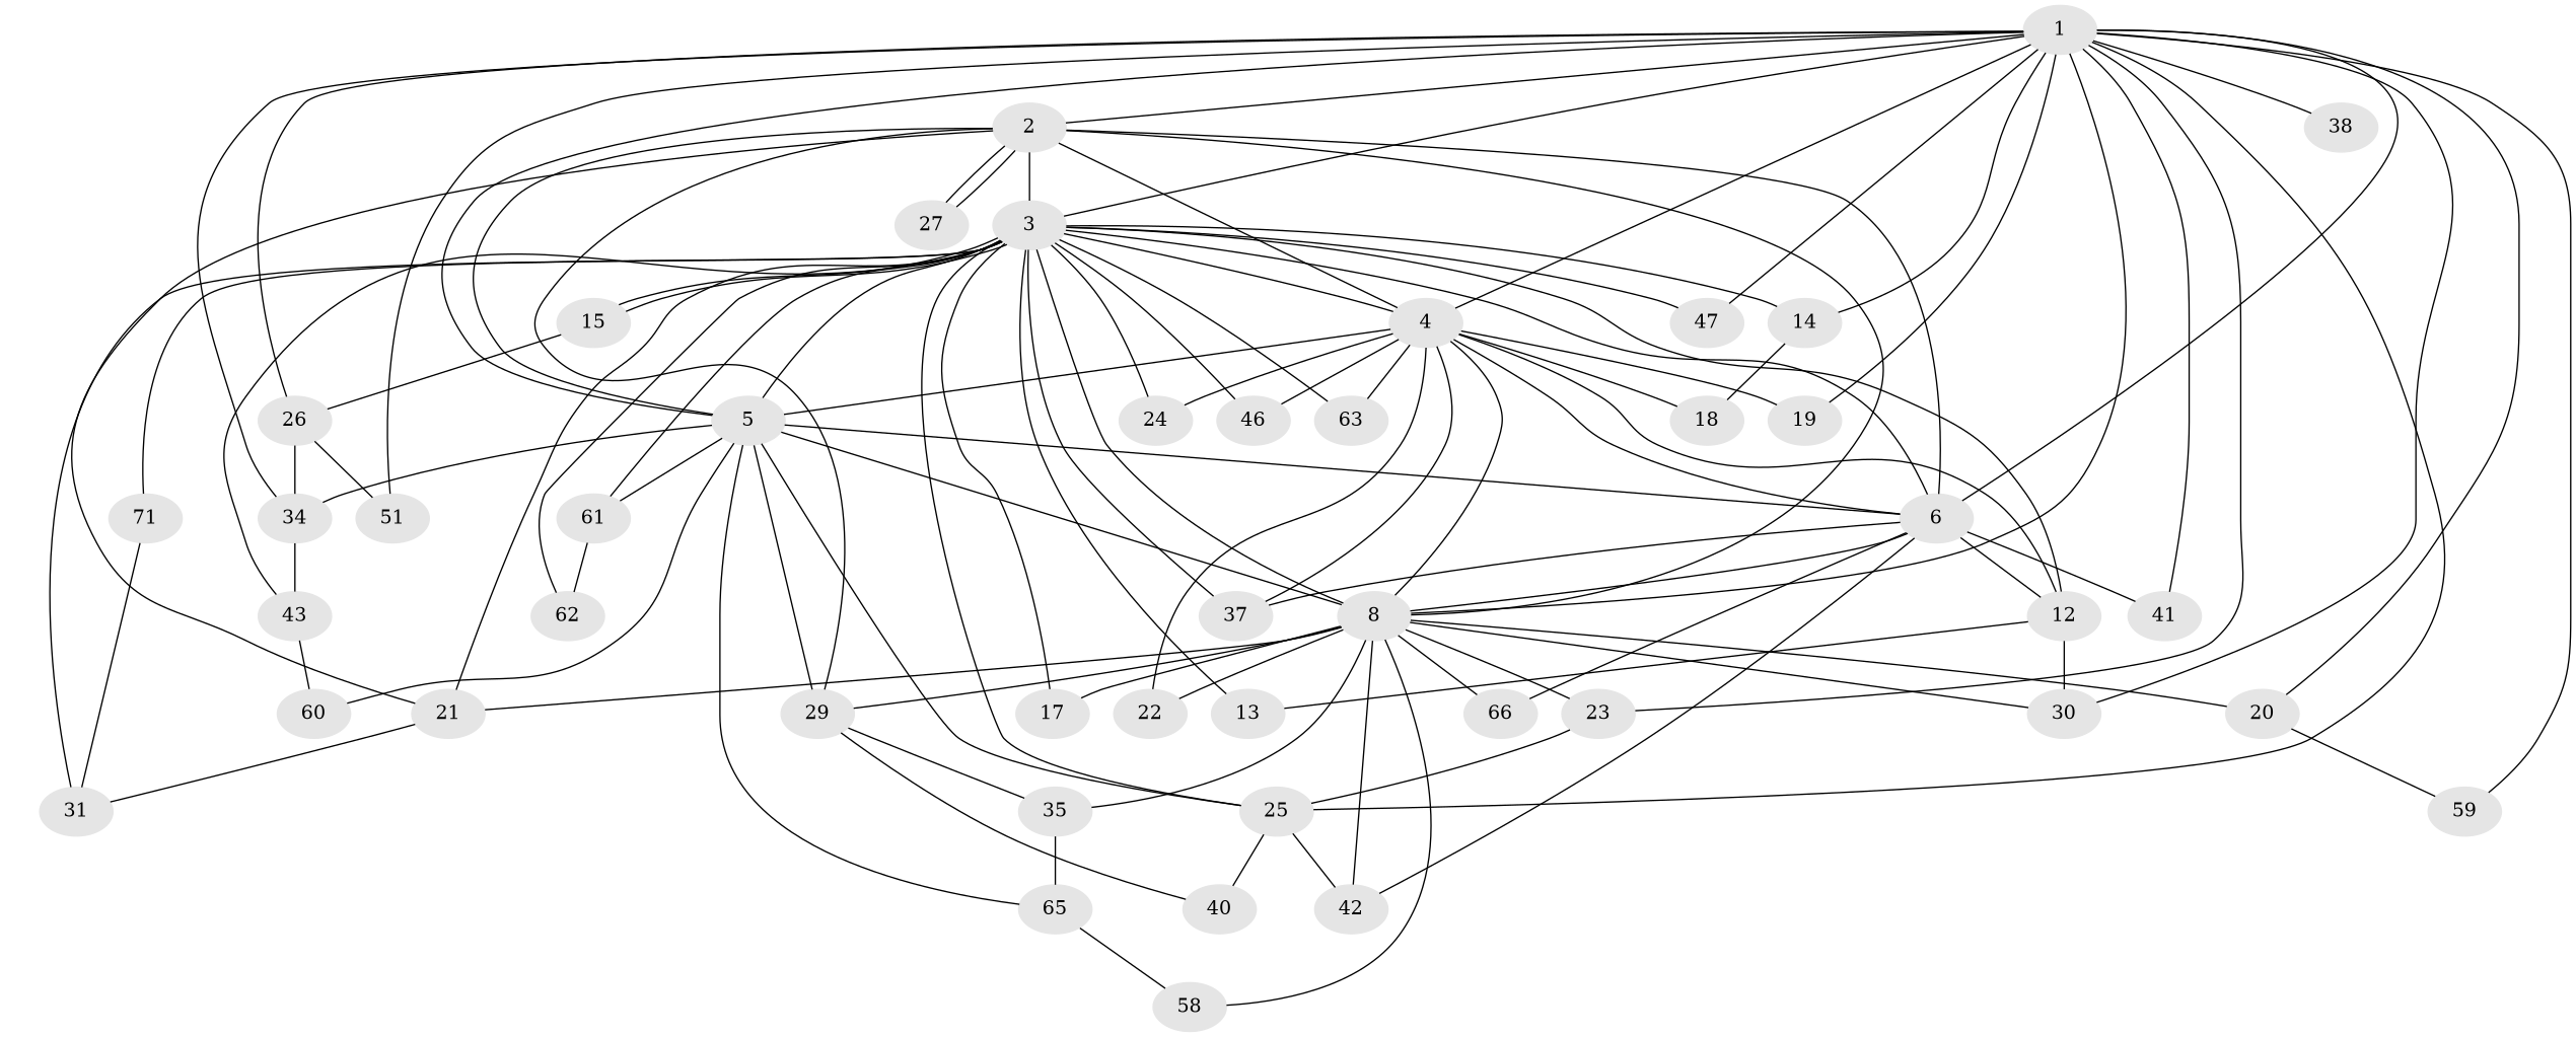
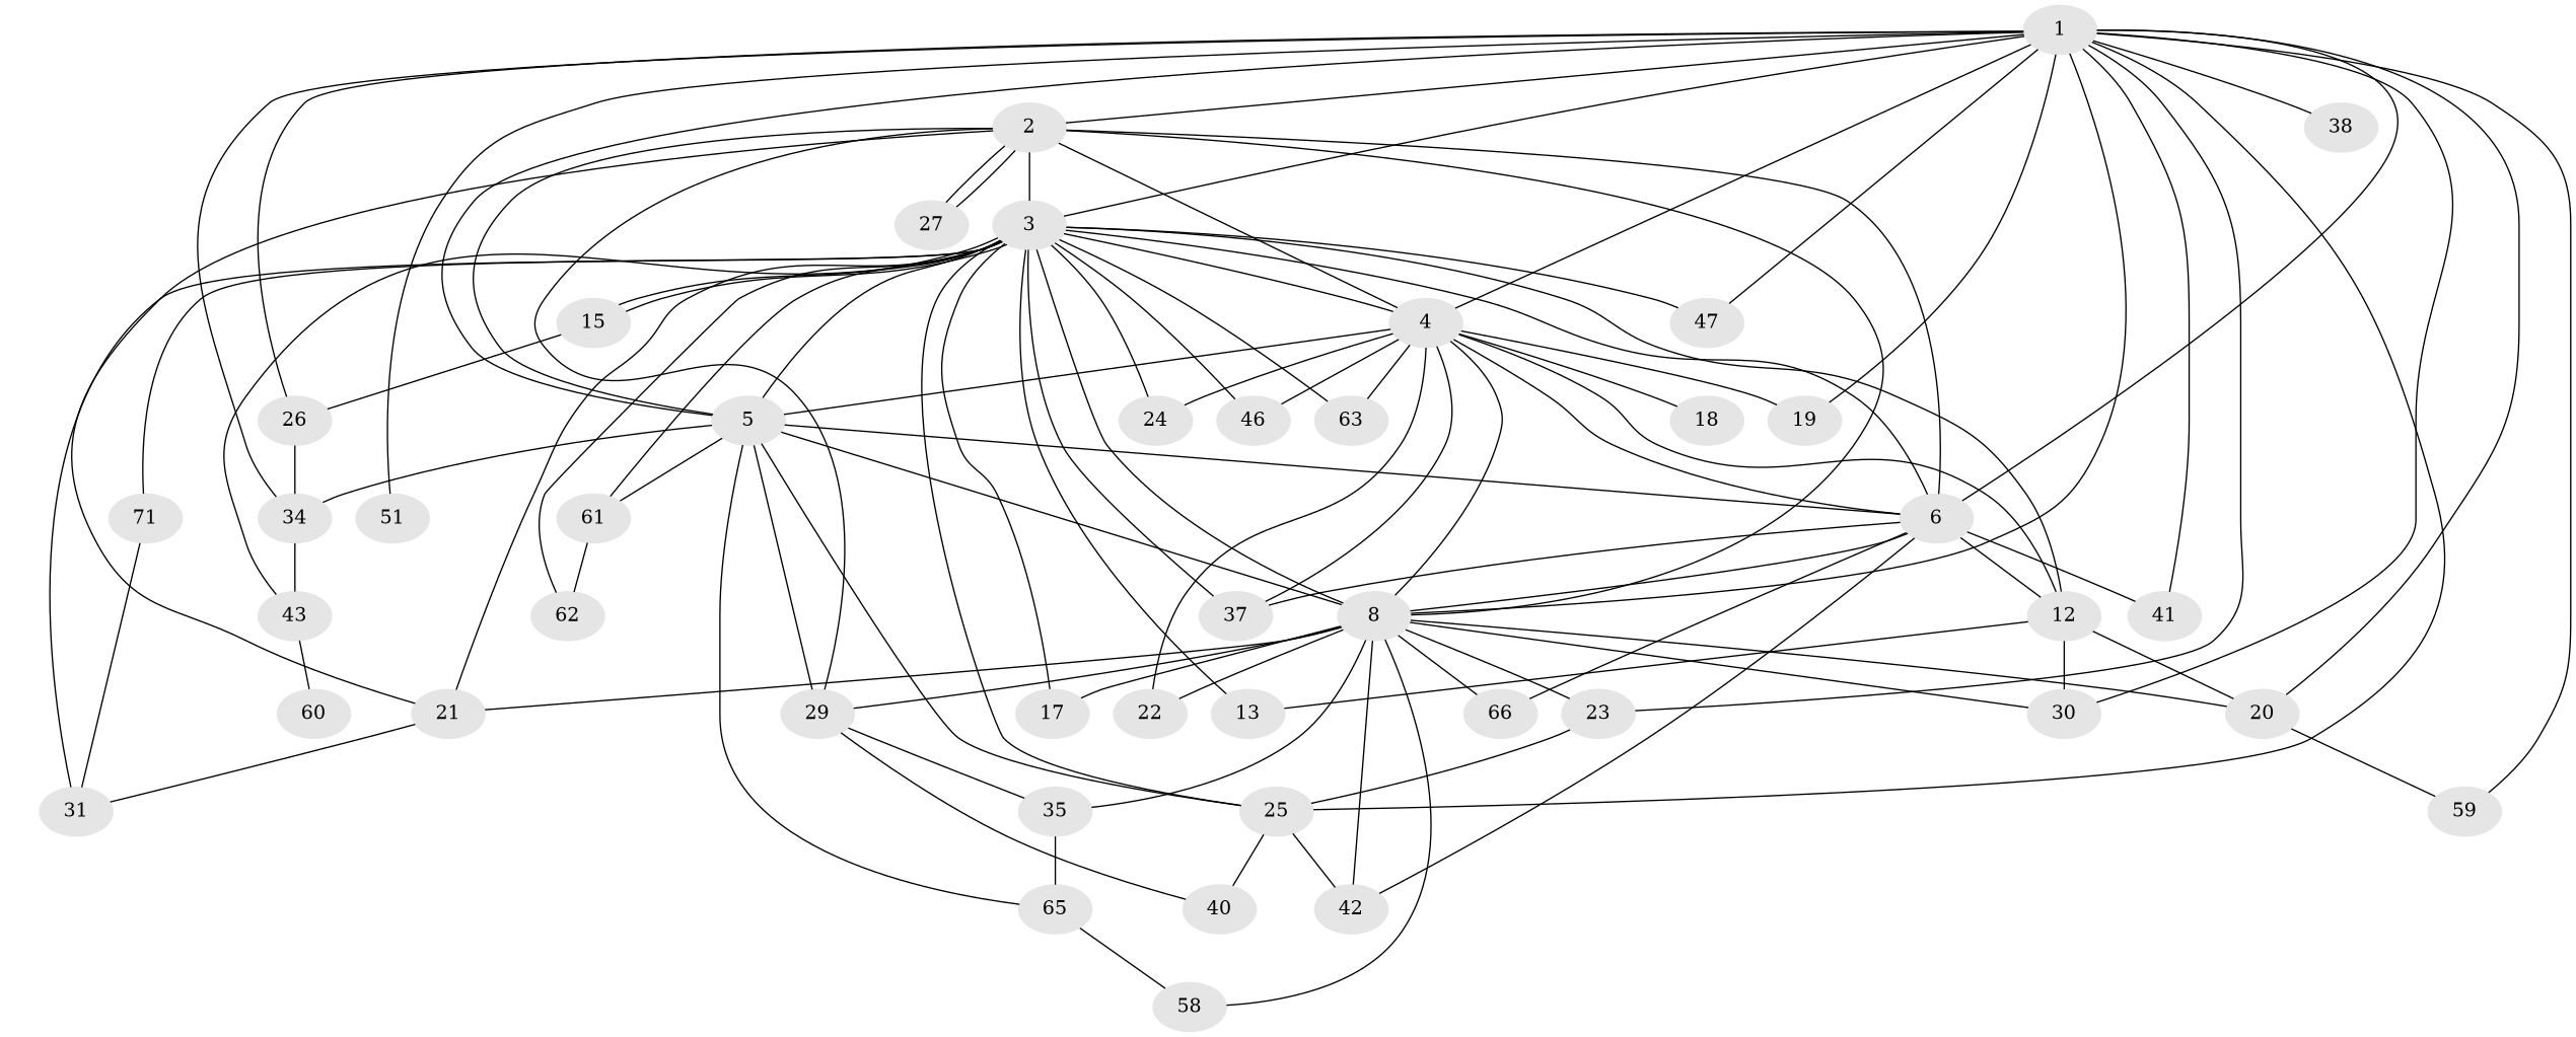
  graph {
    node [color=gray90 style=filled]
    1 [super="+36"]
    2 [super="+55"]
    3 [super="+7"]
    4 [super="+28"]
    5 [super="+10"]
    6 [super="+32"]
    8 [super="+9"]
-   14
    19
    20 [super="+39"]
    23 [super="+56"]
    25 [super="+45"]
    26
    30 [super="+33"]
    34 [super="+52"]
    38
    41
    47
    51
    59
    21 [super="+49"]
    27
    29 [super="+57"]
    n24 [label=71 super="+64"]
    12
    13 [super="+17"]
    15
    n28 [label=17 super="+54"]
    24
    31 [super="+67"]
    37 [super="+50"]
    46
    n33 [label=43]
    61
    62
    63
    18
    22 [super="+43"]
    60
    65
    42 [super="+48"]
    66
    35
    58
    40
    1 -- 2
    1 -- 3 [weight=2]
    1 -- 4
    1 -- 5 [weight=2]
    1 -- 6
    1 -- 8 [weight=3]
-   1 -- 14
    1 -- 19
    1 -- 20
    1 -- 23
    1 -- 25
    1 -- 26
    1 -- 30
    1 -- 34
    1 -- 38 [weight=2]
    1 -- 41
    1 -- 47
    1 -- 51
    1 -- 59
    2 -- 3 [weight=2]
    2 -- 4
    2 -- 5 [weight=2]
    2 -- 6
    2 -- 8 [weight=2]
    2 -- 21
    2 -- 27
    2 -- 27
    2 -- 29
    3 -- 4 [weight=2]
    3 -- 5 [weight=4]
    3 -- 6 [weight=2]
    3 -- 8 [weight=4]
-   3 -- 14
    3 -- 25
    3 -- 47
    3 -- 21
    3 -- n24
    3 -- 12
    3 -- 13 [weight=2]
    3 -- 15
    3 -- 15
    3 -- n28
    3 -- 24
    3 -- 31 [weight=2]
    3 -- 37
    3 -- 46
    3 -- n33
    3 -- 61
    3 -- 62
    3 -- 63
    4 -- 5 [weight=2]
    4 -- 6
    4 -- 8 [weight=2]
    4 -- 19
    4 -- 12
    4 -- 24
    4 -- 37
    4 -- 46
    4 -- 63
    4 -- 18
    4 -- 22
    5 -- 6 [weight=2]
    5 -- 8 [weight=4]
    5 -- 25
    5 -- 34
    5 -- 29
    5 -- 61
-   5 -- 60
    5 -- 65
    6 -- 8 [weight=2]
    6 -- 41
    6 -- 12
    6 -- 37
    6 -- 42
    6 -- 66
    8 -- 20
    8 -- 23
    8 -- 30
    8 -- 21
    8 -- 29
    8 -- n28
    8 -- 22 [weight=2]
    8 -- 42
    8 -- 66
    8 -- 35
    8 -- 58
-   14 -- 18
    20 -- 59
    23 -- 25
    25 -- 42
    25 -- 40
    26 -- 34
-   26 -- 51
    34 -- n33
    21 -- 31
    29 -- 35
    29 -- 40
    n24 -- 31
+   12 -- 20
    12 -- 30
    12 -- 13
    15 -- 26
    n33 -- 60
    61 -- 62
    65 -- 58
    35 -- 65
  }
